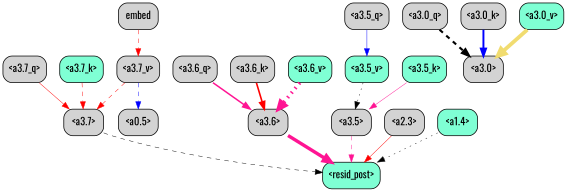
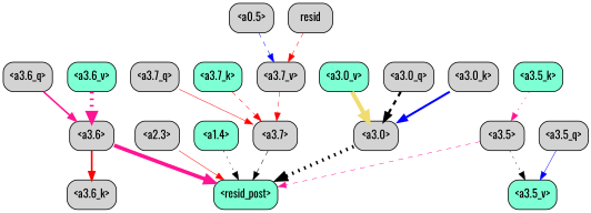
  strict digraph {
    fontname=Oswald
    splines=true
    node [color=black fillcolor=lightgrey fontname=Oswald shape=box style="filled, rounded"]
    edge [color=red fontname=Oswald penwidth=0.6 style=dashed]
    "<resid_post>" [fillcolor=aquamarine]
    "<a3.7>"
    "<a3.6>"
    "<a3.5>"
    "<a3.0>"
    "<a2.3>"
    "<a1.4>" [fillcolor=aquamarine]
    "<a3.7_q>"
    "<a3.6_q>"
    "<a3.5_v>" [fillcolor=aquamarine]
    "<a3.5_q>"
    "<a3.0_q>"
    "<a3.7_k>" [fillcolor=aquamarine]
    "<a3.6_k>"
    "<a3.5_k>" [fillcolor=aquamarine]
    "<a3.0_k>"
    "<a3.7_v>"
    "<a3.6_v>" [fillcolor=aquamarine]
    "<a3.0_v>" [fillcolor=aquamarine]
    "<a0.5>"
-   embed
+   embed [label=resid]
    "<a3.7>" -> "<resid_post>" [color=black]
    "<a3.6>" -> "<resid_post>" [color=deeppink penwidth=4.646730065345764 style=bold]
    "<a3.5>" -> "<resid_post>" [color=deeppink]
+   "<a3.0>" -> "<resid_post>" [color=black penwidth=4.323132634162903 style=dotted]
    "<a2.3>" -> "<resid_post>" [style=bold]
    "<a1.4>" -> "<resid_post>" [color=black style=dotted]
    "<a3.7_q>" -> "<a3.7>" [style=bold]
    "<a3.6_q>" -> "<a3.6>" [color=deeppink penwidth=2.03758105635643 style=bold]
-   "<a3.5_v>" -> "<a3.5>" [color=black style=dotted]
+   "<a3.5>" -> "<a3.5_v>" [color=black style=dotted]
    "<a3.5_q>" -> "<a3.5_v>" [color=blue style=bold]
    "<a3.0_q>" -> "<a3.0>" [color=black penwidth=2.8638100624084473]
    "<a3.7_k>" -> "<a3.7>"
-   "<a3.6_k>" -> "<a3.6>" [penwidth=2.174198240041733 style=bold]
-   "<a3.5_k>" -> "<a3.5>" [color=deeppink style=bold]
+   "<a3.6>" -> "<a3.6_k>" [penwidth=2.174198240041733 style=bold]
+   "<a3.5_k>" -> "<a3.5>" [color=deeppink style=dotted]
    "<a3.0_k>" -> "<a3.0>" [color=blue penwidth=2.6274144649505615 style=bold]
    "<a3.7_v>" -> "<a3.7>"
    "<a3.6_v>" -> "<a3.6>" [color=deeppink penwidth=5.002329230308533 style=dotted]
    "<a3.0_v>" -> "<a3.0>" [color="#f1dc70" penwidth=5.188832879066467 style=""]
-   "<a3.7_v>" -> "<a0.5>" [color=blue]
+   "<a0.5>" -> "<a3.7_v>" [color=blue]
    embed -> "<a3.7_v>"
  }
